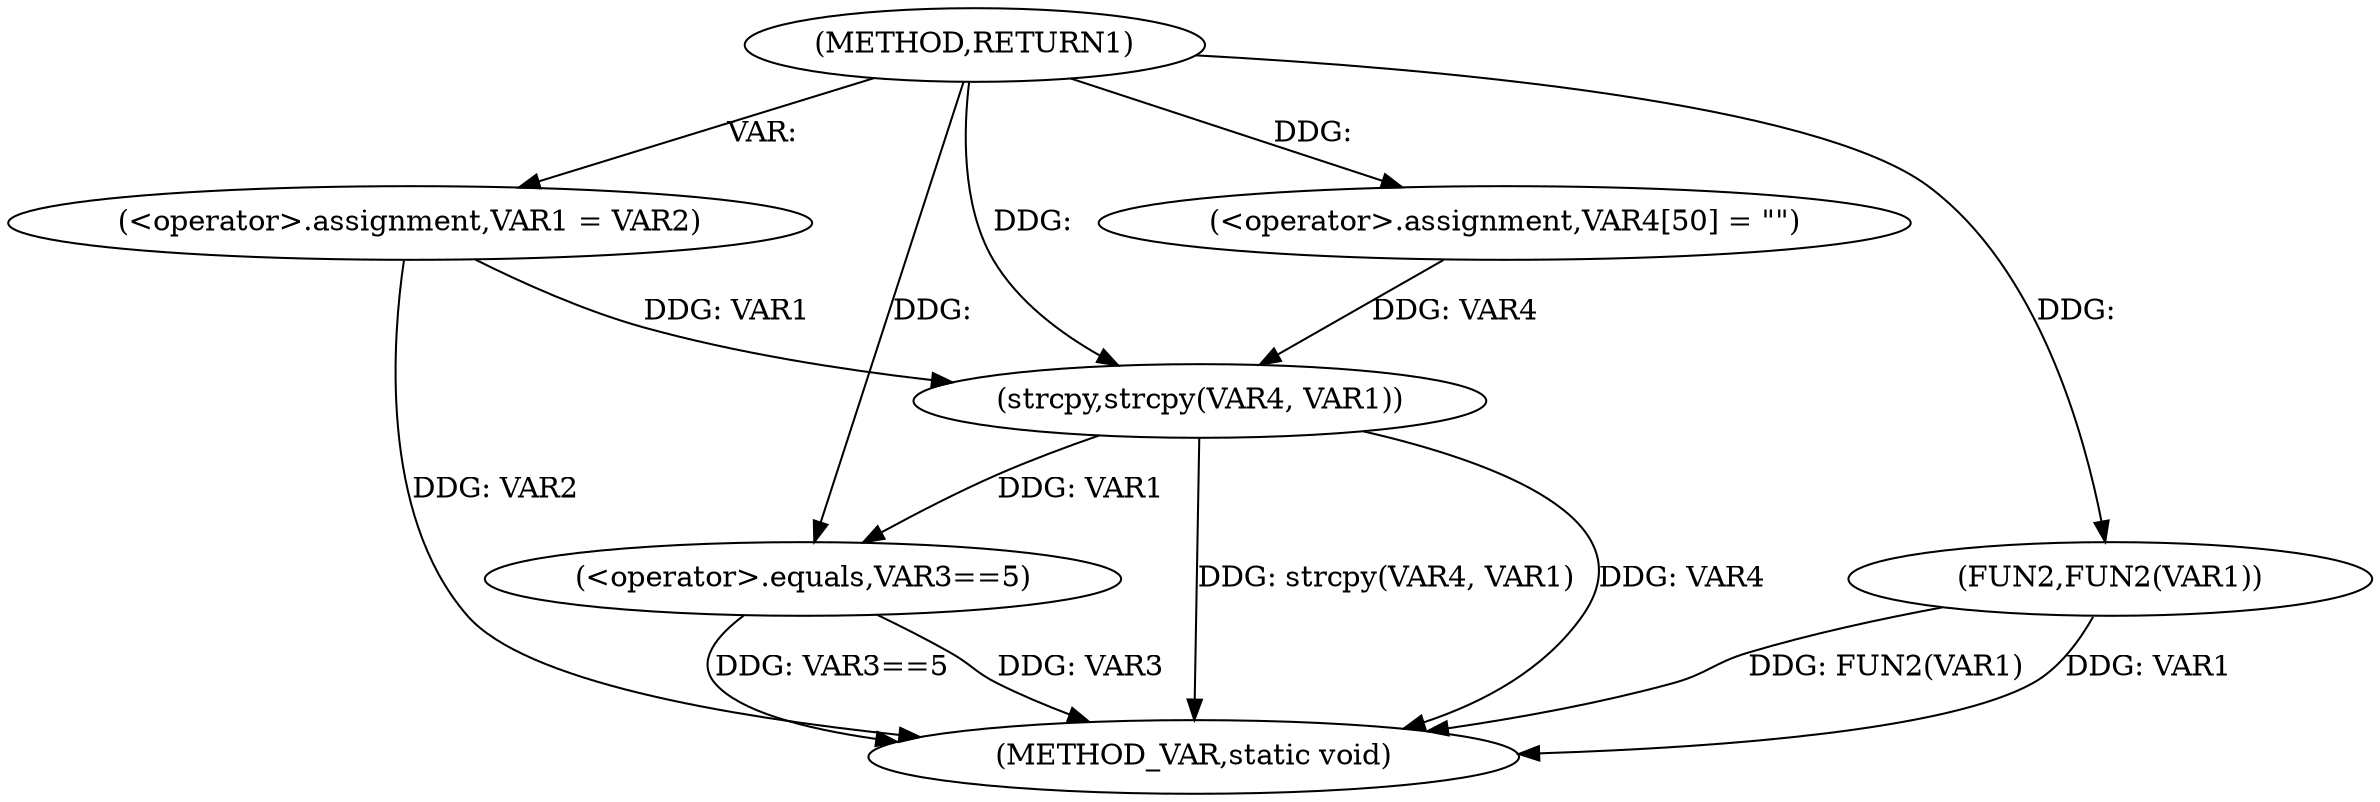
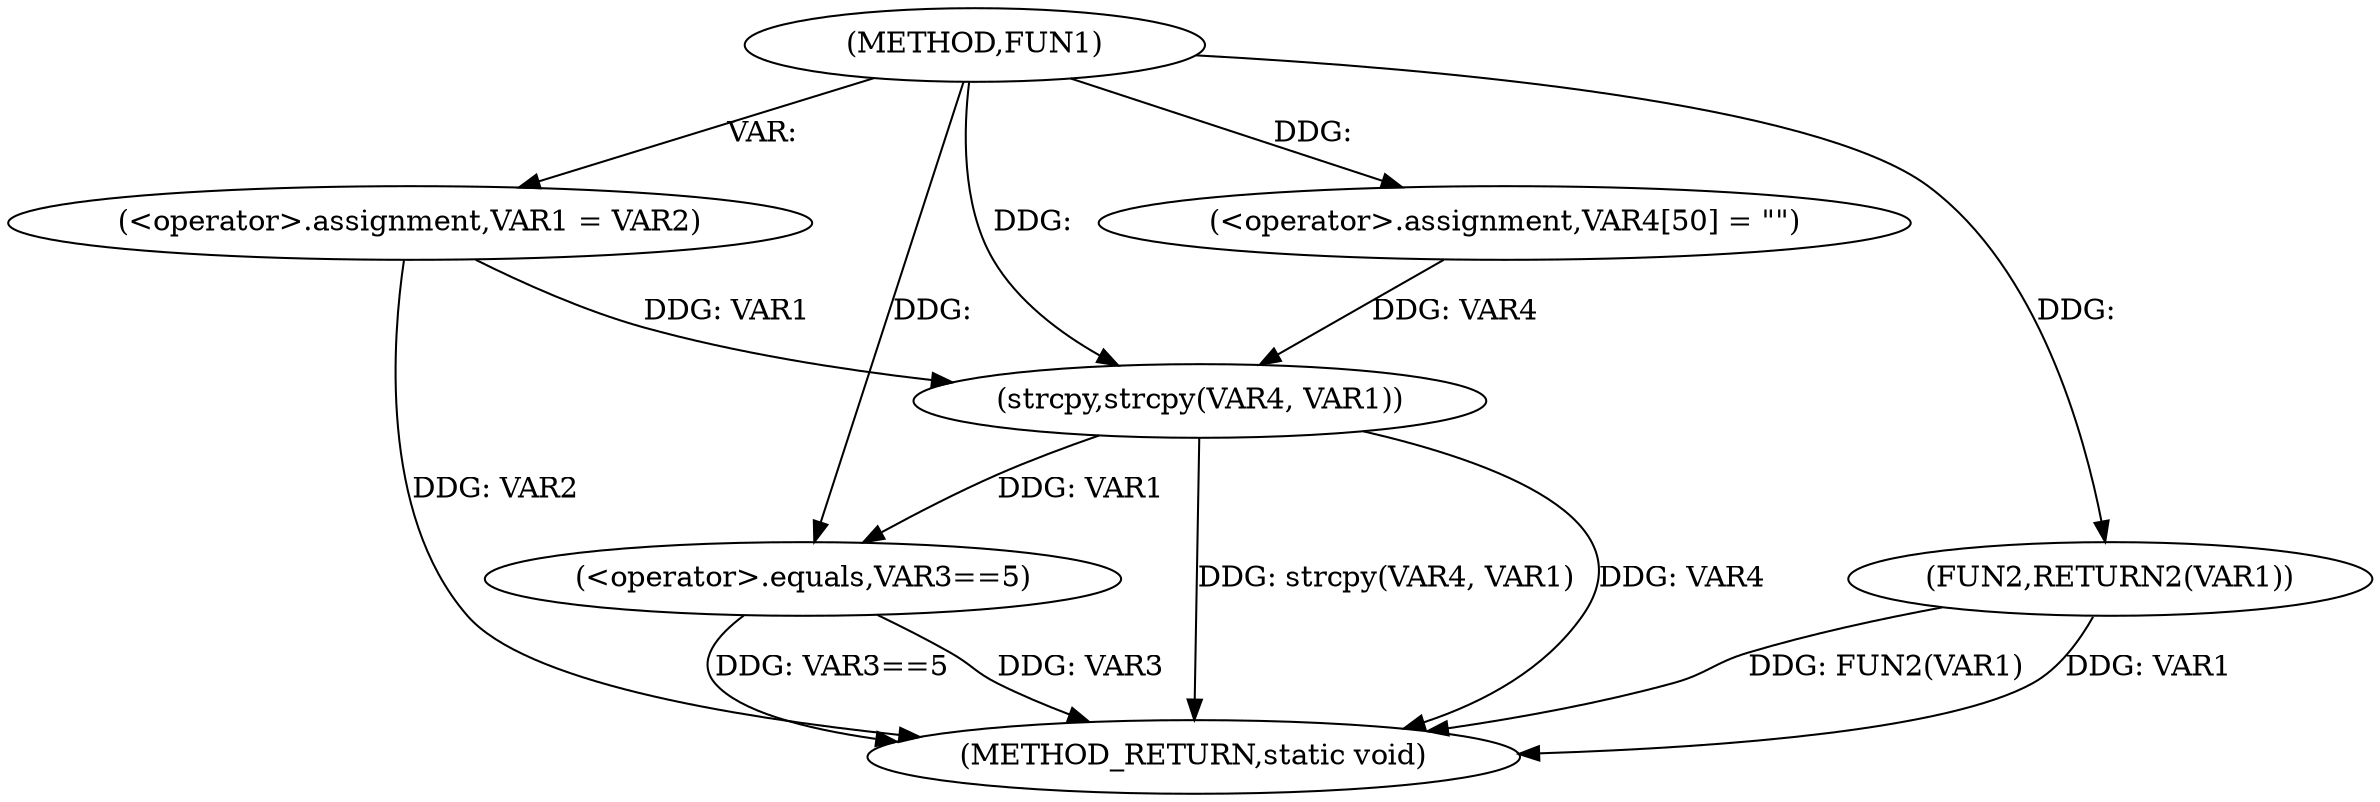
  digraph {
-   n1 [label="(METHOD,RETURN1)"]
+   n1 [label="(METHOD,FUN1)"]
    n2 [label="(<operator>.assignment,VAR1 = VAR2)"]
    n3 [label="(<operator>.equals,VAR3==5)"]
    n4 [label="(<operator>.assignment,VAR4[50] = \"\")"]
    n5 [label="(strcpy,strcpy(VAR4, VAR1))"]
-   n6 [label="(FUN2,FUN2(VAR1))"]
-   n7 [label="(METHOD_VAR,static void)"]
+   n6 [label="(FUN2,RETURN2(VAR1))"]
+   n7 [label="(METHOD_RETURN,static void)"]
    n1 -> n2 [label="VAR: "]
    n1 -> n3 [label="DDG: "]
    n1 -> n4 [label="DDG: "]
    n1 -> n5 [label="DDG: "]
    n1 -> n6 [label="DDG: "]
    n2 -> n5 [label="DDG: VAR1"]
    n2 -> n7 [label="DDG: VAR2"]
    n3 -> n7 [label="DDG: VAR3==5"]
    n3 -> n7 [label="DDG: VAR3"]
    n4 -> n5 [label="DDG: VAR4"]
    n5 -> n3 [label="DDG: VAR1"]
    n5 -> n7 [label="DDG: strcpy(VAR4, VAR1)"]
    n5 -> n7 [label="DDG: VAR4"]
    n6 -> n7 [label="DDG: VAR1"]
    n6 -> n7 [label="DDG: FUN2(VAR1)"]
  }
